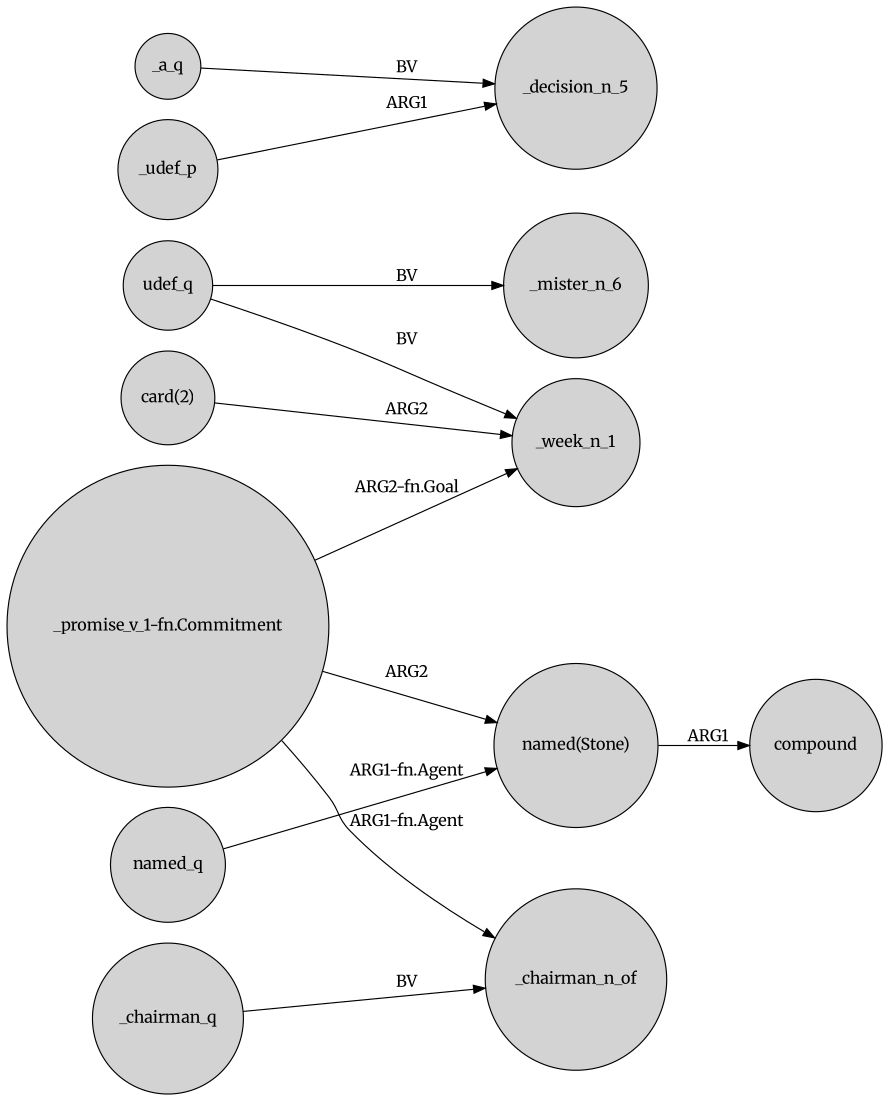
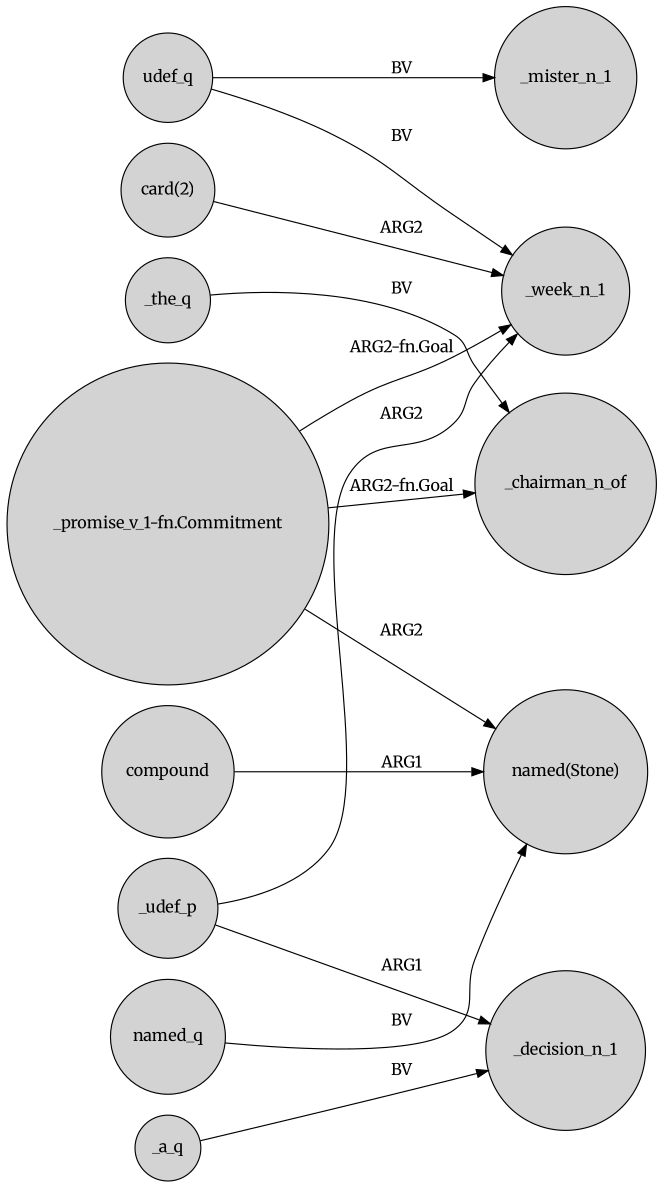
  digraph {
    fontname=Merriweather
    rankdir=LR
    node [fontname=Merriweather shape=circle style=filled]
    edge [fontname=Merriweather]
    udef_q
-   _mister_n_1 [label=_mister_n_6]
+   _mister_n_1
    _week_n_1
    compound
    "named(Stone)"
-   _the_q [label=_chairman_q]
+   _the_q
    _chairman_n_of
    _a_q
-   _decision_n_1 [label=_decision_n_5]
+   _decision_n_1
    "_promise_v_1-fn.Commitment"
    n11 [label=_udef_p]
    "card(2)"
    n13 [label=named_q]
    udef_q -> _mister_n_1 [label=BV]
    udef_q -> _week_n_1 [label=BV]
-   "named(Stone)" -> compound [label=ARG1]
+   compound -> "named(Stone)" [label=ARG1]
    _the_q -> _chairman_n_of [label=BV]
    _a_q -> _decision_n_1 [label=BV]
    "_promise_v_1-fn.Commitment" -> _week_n_1 [label="ARG2-fn.Goal"]
    "_promise_v_1-fn.Commitment" -> "named(Stone)" [label=ARG2]
-   "_promise_v_1-fn.Commitment" -> _chairman_n_of [label="ARG1-fn.Agent"]
+   "_promise_v_1-fn.Commitment" -> _chairman_n_of [label="ARG2-fn.Goal"]
+   n11 -> _week_n_1 [label=ARG2]
    n11 -> _decision_n_1 [label=ARG1]
    "card(2)" -> _week_n_1 [label=ARG2]
-   n13 -> "named(Stone)" [label="ARG1-fn.Agent"]
+   n13 -> "named(Stone)" [label=BV]
  }
